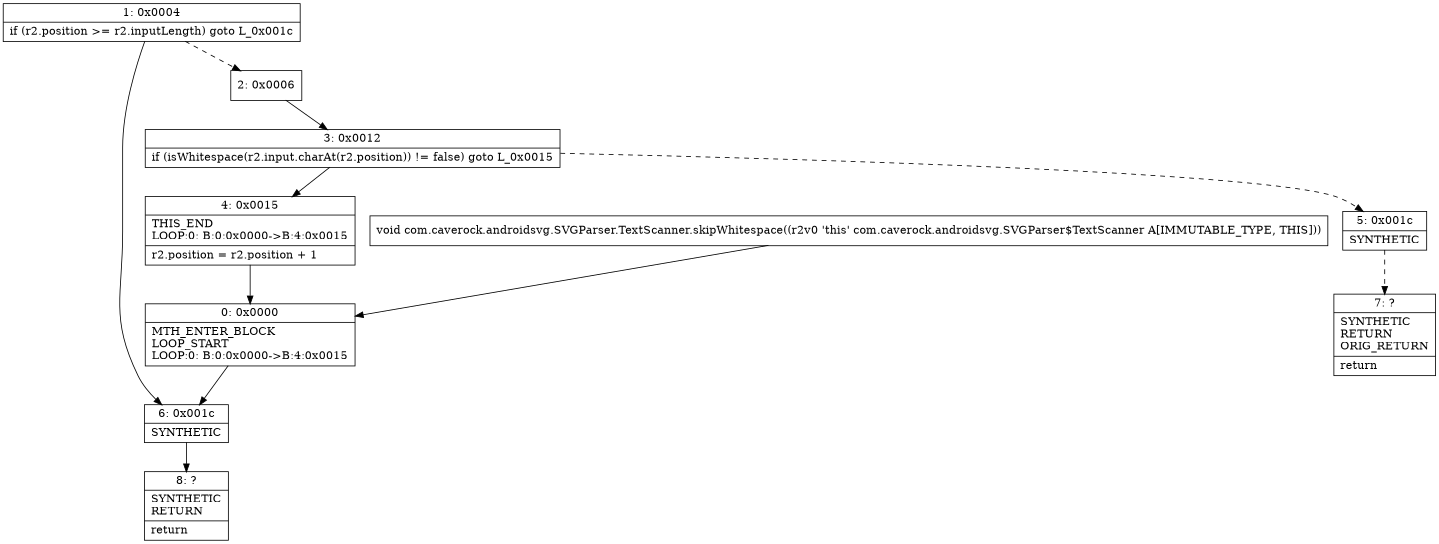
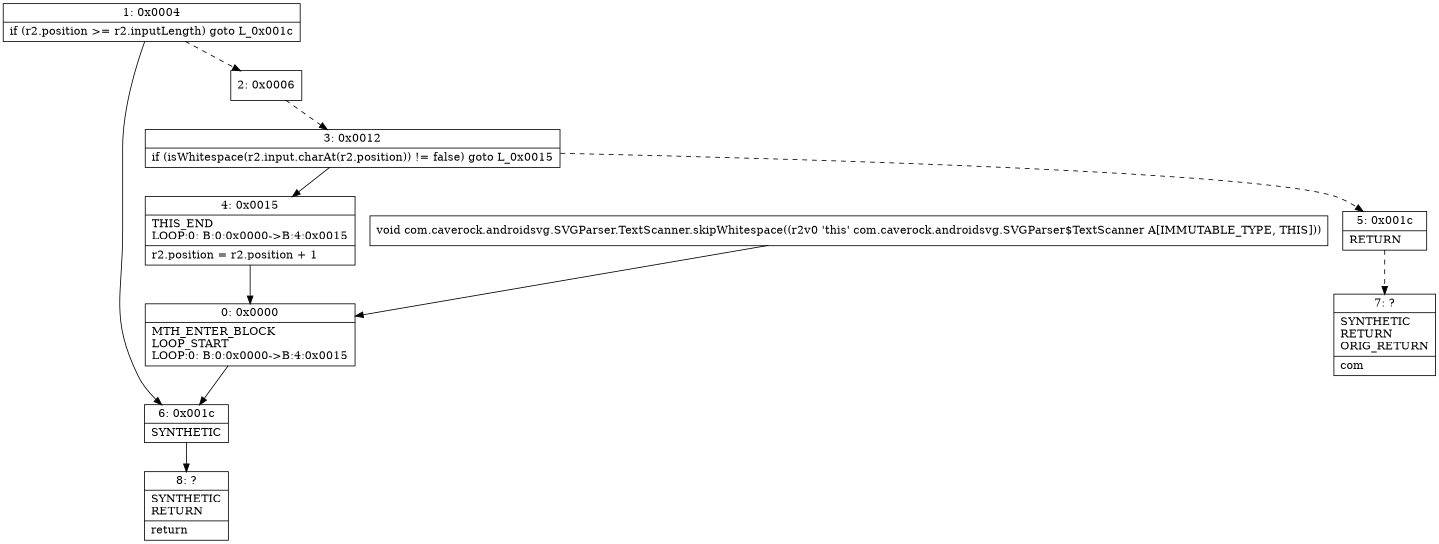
  digraph {
    node [shape=record]
    n1 [label="{0\:\ 0x0000|MTH_ENTER_BLOCK\lLOOP_START\lLOOP:0: B:0:0x0000\-\>B:4:0x0015\l}"]
    n2 [label="{6\:\ 0x001c|SYNTHETIC\l}"]
    n3 [label="{1\:\ 0x0004|if (r2.position \>= r2.inputLength) goto L_0x001c\l}"]
    n4 [label="{2\:\ 0x0006}"]
    n5 [label="{3\:\ 0x0012|if (isWhitespace(r2.input.charAt(r2.position)) != false) goto L_0x0015\l}"]
    n6 [label="{8\:\ ?|SYNTHETIC\lRETURN\l|return\l}"]
    n7 [label="{4\:\ 0x0015|THIS_END\lLOOP:0: B:0:0x0000\-\>B:4:0x0015\l|r2.position = r2.position + 1\l}"]
-   n8 [label="{5\:\ 0x001c|SYNTHETIC\l}"]
-   n9 [label="{7\:\ ?|SYNTHETIC\lRETURN\lORIG_RETURN\l|return\l}"]
+   n8 [label="{5\:\ 0x001c|RETURN\l}"]
+   n9 [label="{7\:\ ?|SYNTHETIC\lRETURN\lORIG_RETURN\l|com\l}"]
    n10 [label="{void com.caverock.androidsvg.SVGParser.TextScanner.skipWhitespace((r2v0 'this' com.caverock.androidsvg.SVGParser$TextScanner A[IMMUTABLE_TYPE, THIS])) }"]
    n1 -> n2
    n2 -> n6
    n3 -> n2
    n3 -> n4 [style=dashed]
-   n4 -> n5
+   n4 -> n5 [style=dashed]
    n5 -> n7
    n5 -> n8 [style=dashed]
    n7 -> n1
    n8 -> n9 [style=dashed]
    n10 -> n1
  }
